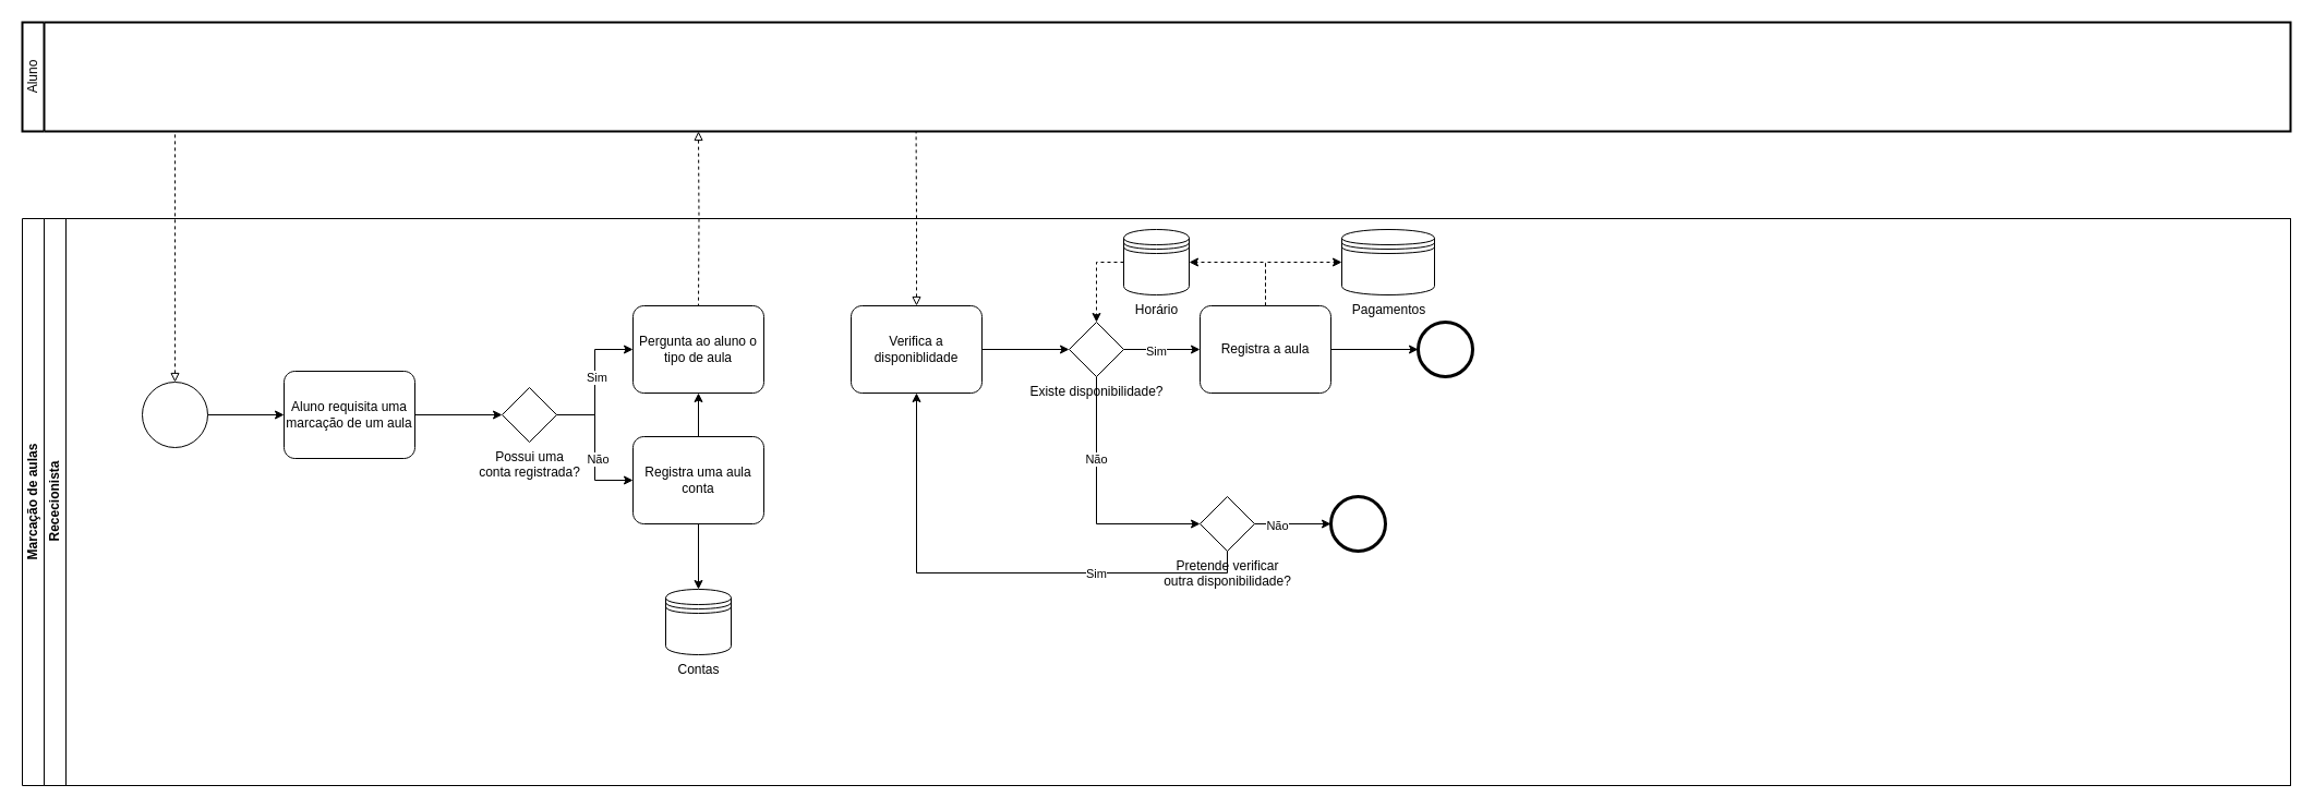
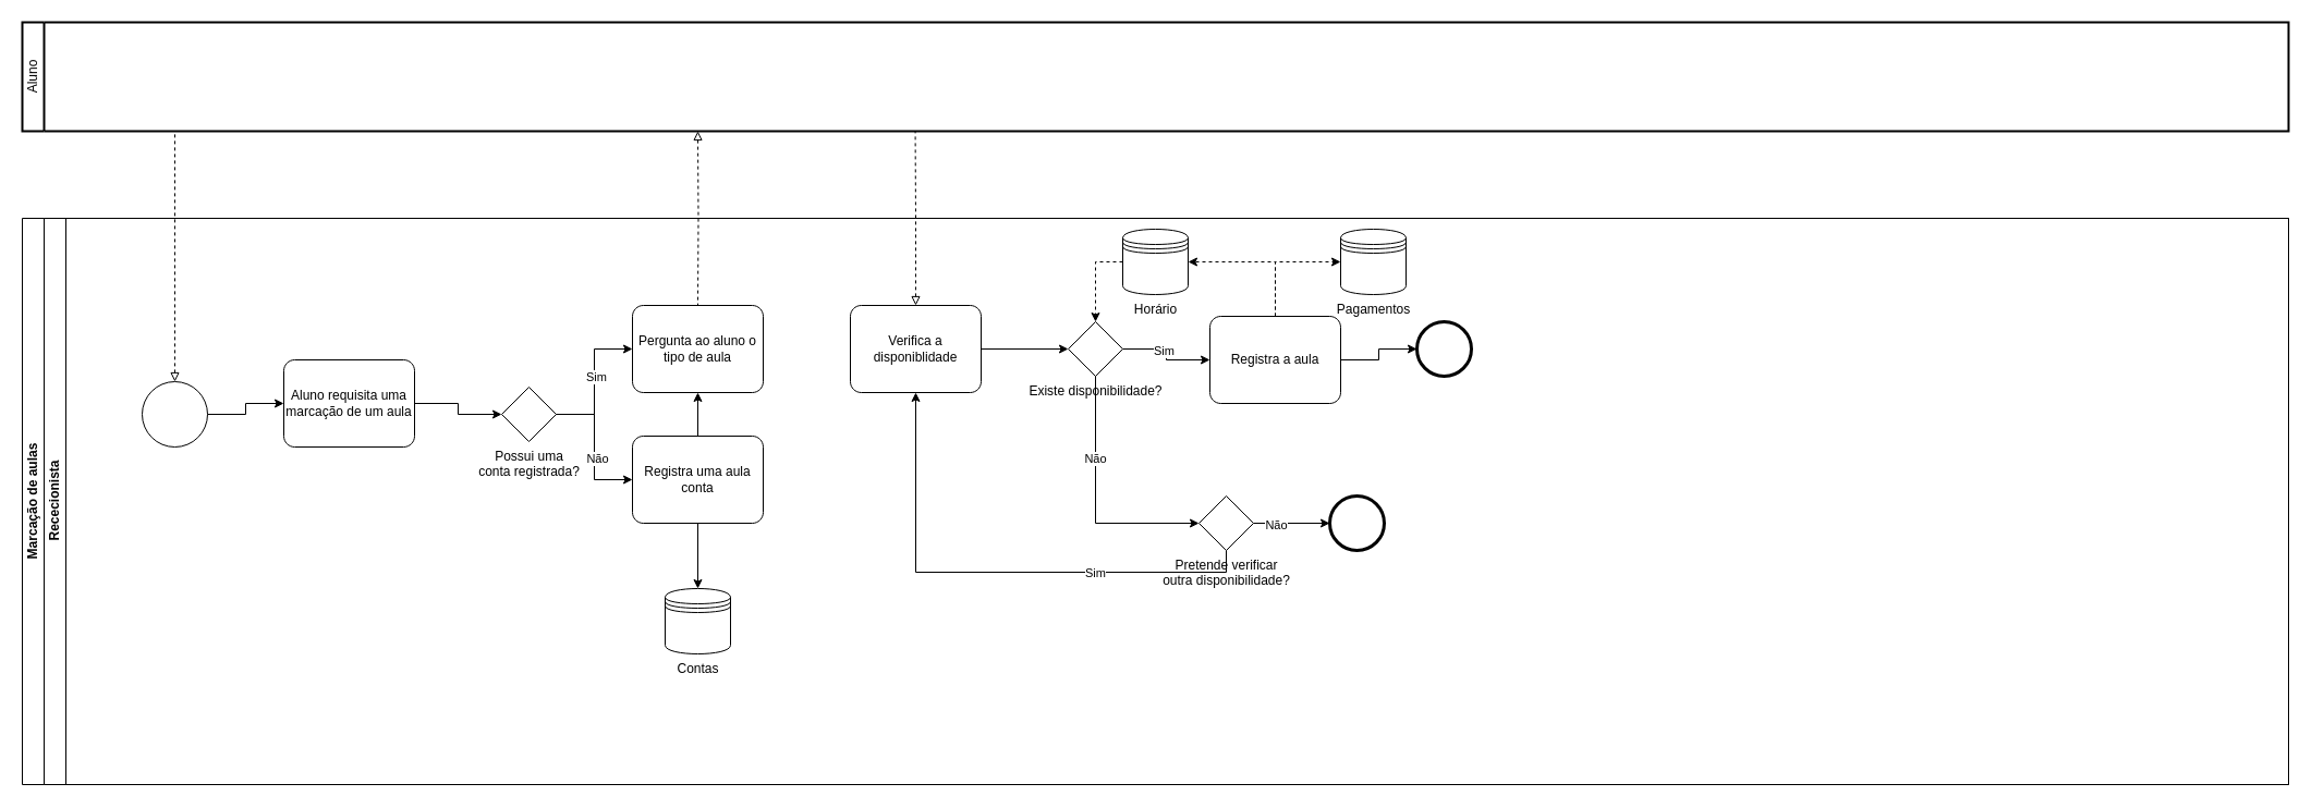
  <mxCell id="0" />
  <mxCell id="1" parent="0" />
  <mxCell id="2" value="&lt;div&gt;Marcação de aulas&lt;/div&gt;" style="swimlane;html=1;childLayout=stackLayout;resizeParent=1;resizeParentMax=0;horizontal=0;startSize=20;horizontalStack=0;whiteSpace=wrap;" parent="1" vertex="1"><mxGeometry x="20" y="200" width="2080" height="520" as="geometry" /></mxCell>
  <mxCell id="3" value="&lt;div&gt;Rececionista&lt;/div&gt;" style="swimlane;html=1;startSize=20;horizontal=0;" parent="2" vertex="1"><mxGeometry x="20" width="2060" height="520" as="geometry" /></mxCell>
  <mxCell id="4" style="edgeStyle=orthogonalEdgeStyle;rounded=0;orthogonalLoop=1;jettySize=auto;html=1;exitX=0.5;exitY=0;exitDx=0;exitDy=0;exitPerimeter=0;startArrow=block;startFill=0;endArrow=none;endFill=0;dashed=1;" parent="3" source="5" edge="1"><mxGeometry relative="1" as="geometry"><mxPoint x="120" y="-80" as="targetPoint" /></mxGeometry></mxCell>
  <mxCell id="5" value="" style="points=[[0.145,0.145,0],[0.5,0,0],[0.855,0.145,0],[1,0.5,0],[0.855,0.855,0],[0.5,1,0],[0.145,0.855,0],[0,0.5,0]];shape=mxgraph.bpmn.event;html=1;verticalLabelPosition=bottom;labelBackgroundColor=#ffffff;verticalAlign=top;align=center;perimeter=ellipsePerimeter;outlineConnect=0;aspect=fixed;outline=standard;symbol=general;" parent="3" vertex="1"><mxGeometry x="90" y="150" width="60" height="60" as="geometry" /></mxCell>
- <mxCell id="6" value="Aluno requisita uma marcação de um aula" style="points=[[0.25,0,0],[0.5,0,0],[0.75,0,0],[1,0.25,0],[1,0.5,0],[1,0.75,0],[0.75,1,0],[0.5,1,0],[0.25,1,0],[0,0.75,0],[0,0.5,0],[0,0.25,0]];shape=mxgraph.bpmn.task;whiteSpace=wrap;rectStyle=rounded;size=10;html=1;container=1;expand=0;collapsible=0;taskMarker=abstract;" parent="3" vertex="1"><mxGeometry x="220" y="140" width="120" height="80" as="geometry" /></mxCell>
+ <mxCell id="6" value="Aluno requisita uma marcação de um aula" style="points=[[0.25,0,0],[0.5,0,0],[0.75,0,0],[1,0.25,0],[1,0.5,0],[1,0.75,0],[0.75,1,0],[0.5,1,0],[0.25,1,0],[0,0.75,0],[0,0.5,0],[0,0.25,0]];shape=mxgraph.bpmn.task;whiteSpace=wrap;rectStyle=rounded;size=10;html=1;container=1;expand=0;collapsible=0;taskMarker=abstract;" parent="3" vertex="1"><mxGeometry x="220" y="130" width="120" height="80" as="geometry" /></mxCell>
  <mxCell id="7" style="edgeStyle=orthogonalEdgeStyle;rounded=0;orthogonalLoop=1;jettySize=auto;html=1;exitX=1;exitY=0.5;exitDx=0;exitDy=0;exitPerimeter=0;entryX=0;entryY=0.5;entryDx=0;entryDy=0;entryPerimeter=0;" parent="3" source="5" target="6" edge="1"><mxGeometry relative="1" as="geometry" /></mxCell>
  <mxCell id="8" value="Possui uma &lt;br&gt;conta registrada?" style="points=[[0.25,0.25,0],[0.5,0,0],[0.75,0.25,0],[1,0.5,0],[0.75,0.75,0],[0.5,1,0],[0.25,0.75,0],[0,0.5,0]];shape=mxgraph.bpmn.gateway2;html=1;verticalLabelPosition=bottom;labelBackgroundColor=#ffffff;verticalAlign=top;align=center;perimeter=rhombusPerimeter;outlineConnect=0;outline=none;symbol=none;" parent="3" vertex="1"><mxGeometry x="420" y="155" width="50" height="50" as="geometry" /></mxCell>
  <mxCell id="9" style="edgeStyle=orthogonalEdgeStyle;rounded=0;orthogonalLoop=1;jettySize=auto;html=1;exitX=1;exitY=0.5;exitDx=0;exitDy=0;exitPerimeter=0;entryX=0;entryY=0.5;entryDx=0;entryDy=0;entryPerimeter=0;" parent="3" source="6" target="8" edge="1"><mxGeometry relative="1" as="geometry" /></mxCell>
  <mxCell id="10" style="edgeStyle=orthogonalEdgeStyle;rounded=0;orthogonalLoop=1;jettySize=auto;html=1;exitX=0.5;exitY=1;exitDx=0;exitDy=0;exitPerimeter=0;entryX=0.5;entryY=0;entryDx=0;entryDy=0;" parent="3" source="11" target="16" edge="1"><mxGeometry relative="1" as="geometry" /></mxCell>
  <mxCell id="11" value="Registra uma aula conta" style="points=[[0.25,0,0],[0.5,0,0],[0.75,0,0],[1,0.25,0],[1,0.5,0],[1,0.75,0],[0.75,1,0],[0.5,1,0],[0.25,1,0],[0,0.75,0],[0,0.5,0],[0,0.25,0]];shape=mxgraph.bpmn.task;whiteSpace=wrap;rectStyle=rounded;size=10;html=1;container=1;expand=0;collapsible=0;taskMarker=abstract;" parent="3" vertex="1"><mxGeometry x="540" y="200" width="120" height="80" as="geometry" /></mxCell>
  <mxCell id="12" style="edgeStyle=orthogonalEdgeStyle;rounded=0;orthogonalLoop=1;jettySize=auto;html=1;exitX=1;exitY=0.5;exitDx=0;exitDy=0;exitPerimeter=0;entryX=0;entryY=0.5;entryDx=0;entryDy=0;entryPerimeter=0;" parent="3" source="8" target="17" edge="1"><mxGeometry relative="1" as="geometry"><mxPoint x="540" y="125" as="targetPoint" /></mxGeometry></mxCell>
  <mxCell id="13" value="Sim" style="edgeLabel;html=1;align=center;verticalAlign=middle;resizable=0;points=[];" parent="12" vertex="1" connectable="0"><mxGeometry x="0.072" y="-1" relative="1" as="geometry"><mxPoint as="offset" /></mxGeometry></mxCell>
  <mxCell id="14" style="edgeStyle=orthogonalEdgeStyle;rounded=0;orthogonalLoop=1;jettySize=auto;html=1;exitX=1;exitY=0.5;exitDx=0;exitDy=0;exitPerimeter=0;entryX=0;entryY=0.5;entryDx=0;entryDy=0;entryPerimeter=0;" parent="3" source="8" target="11" edge="1"><mxGeometry relative="1" as="geometry" /></mxCell>
  <mxCell id="15" value="Não" style="edgeLabel;html=1;align=center;verticalAlign=middle;resizable=0;points=[];" parent="14" vertex="1" connectable="0"><mxGeometry x="0.153" y="2" relative="1" as="geometry"><mxPoint as="offset" /></mxGeometry></mxCell>
  <mxCell id="16" value="Contas" style="shape=datastore;html=1;labelPosition=center;verticalLabelPosition=bottom;align=center;verticalAlign=top;" parent="3" vertex="1"><mxGeometry x="570" y="340" width="60" height="60" as="geometry" /></mxCell>
  <mxCell id="17" value="Pergunta ao aluno o tipo de aula" style="points=[[0.25,0,0],[0.5,0,0],[0.75,0,0],[1,0.25,0],[1,0.5,0],[1,0.75,0],[0.75,1,0],[0.5,1,0],[0.25,1,0],[0,0.75,0],[0,0.5,0],[0,0.25,0]];shape=mxgraph.bpmn.task;whiteSpace=wrap;rectStyle=rounded;size=10;html=1;container=1;expand=0;collapsible=0;taskMarker=abstract;" parent="3" vertex="1"><mxGeometry x="540" y="80" width="120" height="80" as="geometry" /></mxCell>
  <mxCell id="18" style="edgeStyle=orthogonalEdgeStyle;rounded=0;orthogonalLoop=1;jettySize=auto;html=1;startArrow=block;startFill=0;endArrow=none;endFill=0;dashed=1;exitX=0.5;exitY=0;exitDx=0;exitDy=0;exitPerimeter=0;" parent="3" source="19" edge="1"><mxGeometry relative="1" as="geometry"><mxPoint x="799.58" y="-80" as="targetPoint" /><mxPoint x="800" y="70" as="sourcePoint" /></mxGeometry></mxCell>
  <mxCell id="19" value="&lt;font style=&quot;vertical-align: inherit;&quot;&gt;&lt;font style=&quot;vertical-align: inherit;&quot;&gt;Verifica a disponiblidade&lt;/font&gt;&lt;/font&gt;" style="points=[[0.25,0,0],[0.5,0,0],[0.75,0,0],[1,0.25,0],[1,0.5,0],[1,0.75,0],[0.75,1,0],[0.5,1,0],[0.25,1,0],[0,0.75,0],[0,0.5,0],[0,0.25,0]];shape=mxgraph.bpmn.task;whiteSpace=wrap;rectStyle=rounded;size=10;html=1;container=1;expand=0;collapsible=0;taskMarker=abstract;" parent="3" vertex="1"><mxGeometry x="740" y="80" width="120" height="80" as="geometry" /></mxCell>
  <mxCell id="20" value="Existe disponibilidade?" style="points=[[0.25,0.25,0],[0.5,0,0],[0.75,0.25,0],[1,0.5,0],[0.75,0.75,0],[0.5,1,0],[0.25,0.75,0],[0,0.5,0]];shape=mxgraph.bpmn.gateway2;html=1;verticalLabelPosition=bottom;labelBackgroundColor=#ffffff;verticalAlign=top;align=center;perimeter=rhombusPerimeter;outlineConnect=0;outline=none;symbol=none;" parent="3" vertex="1"><mxGeometry x="940" y="95" width="50" height="50" as="geometry" /></mxCell>
  <mxCell id="21" style="edgeStyle=orthogonalEdgeStyle;rounded=0;orthogonalLoop=1;jettySize=auto;html=1;exitX=1;exitY=0.5;exitDx=0;exitDy=0;exitPerimeter=0;entryX=0;entryY=0.5;entryDx=0;entryDy=0;entryPerimeter=0;" parent="3" source="19" target="20" edge="1"><mxGeometry relative="1" as="geometry" /></mxCell>
  <mxCell id="22" style="edgeStyle=orthogonalEdgeStyle;rounded=0;orthogonalLoop=1;jettySize=auto;html=1;exitX=0.5;exitY=0;exitDx=0;exitDy=0;exitPerimeter=0;entryX=1;entryY=0.5;entryDx=0;entryDy=0;dashed=1;" parent="3" source="25" target="30" edge="1"><mxGeometry relative="1" as="geometry" /></mxCell>
  <mxCell id="23" style="edgeStyle=orthogonalEdgeStyle;rounded=0;orthogonalLoop=1;jettySize=auto;html=1;exitX=1;exitY=0.5;exitDx=0;exitDy=0;exitPerimeter=0;" parent="3" source="25" target="32" edge="1"><mxGeometry relative="1" as="geometry" /></mxCell>
  <mxCell id="24" style="edgeStyle=orthogonalEdgeStyle;rounded=0;orthogonalLoop=1;jettySize=auto;html=1;exitX=0.5;exitY=0;exitDx=0;exitDy=0;exitPerimeter=0;entryX=0;entryY=0.5;entryDx=0;entryDy=0;dashed=1;" parent="3" source="25" target="39" edge="1"><mxGeometry relative="1" as="geometry" /></mxCell>
- <mxCell id="25" value="Registra a aula" style="points=[[0.25,0,0],[0.5,0,0],[0.75,0,0],[1,0.25,0],[1,0.5,0],[1,0.75,0],[0.75,1,0],[0.5,1,0],[0.25,1,0],[0,0.75,0],[0,0.5,0],[0,0.25,0]];shape=mxgraph.bpmn.task;whiteSpace=wrap;rectStyle=rounded;size=10;html=1;container=1;expand=0;collapsible=0;taskMarker=abstract;" parent="3" vertex="1"><mxGeometry x="1060" y="80" width="120" height="80" as="geometry" /></mxCell>
+ <mxCell id="25" value="Registra a aula" style="points=[[0.25,0,0],[0.5,0,0],[0.75,0,0],[1,0.25,0],[1,0.5,0],[1,0.75,0],[0.75,1,0],[0.5,1,0],[0.25,1,0],[0,0.75,0],[0,0.5,0],[0,0.25,0]];shape=mxgraph.bpmn.task;whiteSpace=wrap;rectStyle=rounded;size=10;html=1;container=1;expand=0;collapsible=0;taskMarker=abstract;" parent="3" vertex="1"><mxGeometry x="1070" y="90" width="120" height="80" as="geometry" /></mxCell>
  <mxCell id="26" style="edgeStyle=orthogonalEdgeStyle;rounded=0;orthogonalLoop=1;jettySize=auto;html=1;exitX=1;exitY=0.5;exitDx=0;exitDy=0;exitPerimeter=0;entryX=0;entryY=0.5;entryDx=0;entryDy=0;entryPerimeter=0;" parent="3" source="20" target="25" edge="1"><mxGeometry relative="1" as="geometry" /></mxCell>
  <mxCell id="27" value="Sim" style="edgeLabel;html=1;align=center;verticalAlign=middle;resizable=0;points=[];" parent="26" vertex="1" connectable="0"><mxGeometry x="-0.167" y="-1" relative="1" as="geometry"><mxPoint as="offset" /></mxGeometry></mxCell>
  <mxCell id="28" style="edgeStyle=orthogonalEdgeStyle;rounded=0;orthogonalLoop=1;jettySize=auto;html=1;exitX=0.5;exitY=1;exitDx=0;exitDy=0;exitPerimeter=0;entryX=0;entryY=0.5;entryDx=0;entryDy=0;entryPerimeter=0;" parent="3" source="20" target="34" edge="1"><mxGeometry relative="1" as="geometry"><mxPoint x="1060" y="280" as="targetPoint" /></mxGeometry></mxCell>
  <mxCell id="29" value="Não" style="edgeLabel;html=1;align=center;verticalAlign=middle;resizable=0;points=[];" parent="28" vertex="1" connectable="0"><mxGeometry x="-0.351" y="-1" relative="1" as="geometry"><mxPoint as="offset" /></mxGeometry></mxCell>
  <mxCell id="30" value="Horário" style="shape=datastore;html=1;labelPosition=center;verticalLabelPosition=bottom;align=center;verticalAlign=top;" parent="3" vertex="1"><mxGeometry x="990" y="10" width="60" height="60" as="geometry" /></mxCell>
  <mxCell id="31" style="edgeStyle=orthogonalEdgeStyle;rounded=0;orthogonalLoop=1;jettySize=auto;html=1;exitX=0;exitY=0.5;exitDx=0;exitDy=0;entryX=0.5;entryY=0;entryDx=0;entryDy=0;entryPerimeter=0;dashed=1;endArrow=classic;endFill=1;" parent="3" source="30" target="20" edge="1"><mxGeometry relative="1" as="geometry" /></mxCell>
  <mxCell id="32" value="" style="points=[[0.145,0.145,0],[0.5,0,0],[0.855,0.145,0],[1,0.5,0],[0.855,0.855,0],[0.5,1,0],[0.145,0.855,0],[0,0.5,0]];shape=mxgraph.bpmn.event;html=1;verticalLabelPosition=bottom;labelBackgroundColor=#ffffff;verticalAlign=top;align=center;perimeter=ellipsePerimeter;outlineConnect=0;aspect=fixed;outline=end;symbol=terminate2;" parent="3" vertex="1"><mxGeometry x="1260" y="95" width="50" height="50" as="geometry" /></mxCell>
  <mxCell id="33" value="" style="points=[[0.145,0.145,0],[0.5,0,0],[0.855,0.145,0],[1,0.5,0],[0.855,0.855,0],[0.5,1,0],[0.145,0.855,0],[0,0.5,0]];shape=mxgraph.bpmn.event;html=1;verticalLabelPosition=bottom;labelBackgroundColor=#ffffff;verticalAlign=top;align=center;perimeter=ellipsePerimeter;outlineConnect=0;aspect=fixed;outline=end;symbol=terminate2;" parent="3" vertex="1"><mxGeometry x="1180" y="255" width="50" height="50" as="geometry" /></mxCell>
  <mxCell id="34" value="Pretende verificar&lt;br&gt; outra disponibilidade?" style="points=[[0.25,0.25,0],[0.5,0,0],[0.75,0.25,0],[1,0.5,0],[0.75,0.75,0],[0.5,1,0],[0.25,0.75,0],[0,0.5,0]];shape=mxgraph.bpmn.gateway2;html=1;verticalLabelPosition=bottom;labelBackgroundColor=#ffffff;verticalAlign=top;align=center;perimeter=rhombusPerimeter;outlineConnect=0;outline=none;symbol=none;" parent="3" vertex="1"><mxGeometry x="1060" y="255" width="50" height="50" as="geometry" /></mxCell>
  <mxCell id="35" style="edgeStyle=orthogonalEdgeStyle;rounded=0;orthogonalLoop=1;jettySize=auto;html=1;exitX=1;exitY=0.5;exitDx=0;exitDy=0;exitPerimeter=0;entryX=0;entryY=0.5;entryDx=0;entryDy=0;entryPerimeter=0;" parent="3" source="34" target="33" edge="1"><mxGeometry relative="1" as="geometry" /></mxCell>
  <mxCell id="36" value="Não" style="edgeLabel;html=1;align=center;verticalAlign=middle;resizable=0;points=[];" parent="35" vertex="1" connectable="0"><mxGeometry x="-0.429" y="-1" relative="1" as="geometry"><mxPoint as="offset" /></mxGeometry></mxCell>
  <mxCell id="37" style="edgeStyle=orthogonalEdgeStyle;rounded=0;orthogonalLoop=1;jettySize=auto;html=1;exitX=0.5;exitY=1;exitDx=0;exitDy=0;exitPerimeter=0;entryX=0.5;entryY=1;entryDx=0;entryDy=0;entryPerimeter=0;" parent="3" source="34" target="19" edge="1"><mxGeometry relative="1" as="geometry" /></mxCell>
  <mxCell id="38" value="Sim" style="edgeLabel;html=1;align=center;verticalAlign=middle;resizable=0;points=[];" parent="37" vertex="1" connectable="0"><mxGeometry x="-0.401" relative="1" as="geometry"><mxPoint as="offset" /></mxGeometry></mxCell>
- <mxCell id="39" value="Pagamentos" style="shape=datastore;html=1;labelPosition=center;verticalLabelPosition=bottom;align=center;verticalAlign=top;" parent="3" vertex="1"><mxGeometry x="1190" y="10" width="85" height="60" as="geometry" /></mxCell>
+ <mxCell id="39" value="Pagamentos" style="shape=datastore;html=1;labelPosition=center;verticalLabelPosition=bottom;align=center;verticalAlign=top;" parent="3" vertex="1"><mxGeometry x="1190" y="10" width="60" height="60" as="geometry" /></mxCell>
  <mxCell id="40" style="edgeStyle=orthogonalEdgeStyle;rounded=0;orthogonalLoop=1;jettySize=auto;html=1;exitX=0.5;exitY=0;exitDx=0;exitDy=0;exitPerimeter=0;entryX=0.5;entryY=1;entryDx=0;entryDy=0;entryPerimeter=0;" parent="3" source="11" target="17" edge="1"><mxGeometry relative="1" as="geometry" /></mxCell>
  <mxCell id="41" value="&lt;div&gt;Aluno&lt;/div&gt;" style="swimlane;html=1;startSize=20;fontStyle=0;collapsible=0;horizontal=0;swimlaneLine=1;swimlaneFillColor=#ffffff;strokeWidth=2;whiteSpace=wrap;" parent="1" vertex="1"><mxGeometry x="20" y="20" width="2080" height="100" as="geometry" /></mxCell>
  <mxCell id="42" style="edgeStyle=orthogonalEdgeStyle;rounded=0;orthogonalLoop=1;jettySize=auto;html=1;startArrow=block;startFill=0;endArrow=none;endFill=0;dashed=1;entryX=0.5;entryY=0;entryDx=0;entryDy=0;entryPerimeter=0;" parent="1" target="17" edge="1"><mxGeometry relative="1" as="geometry"><mxPoint x="170" y="130" as="targetPoint" /><mxPoint x="640" y="120" as="sourcePoint" /></mxGeometry></mxCell>
